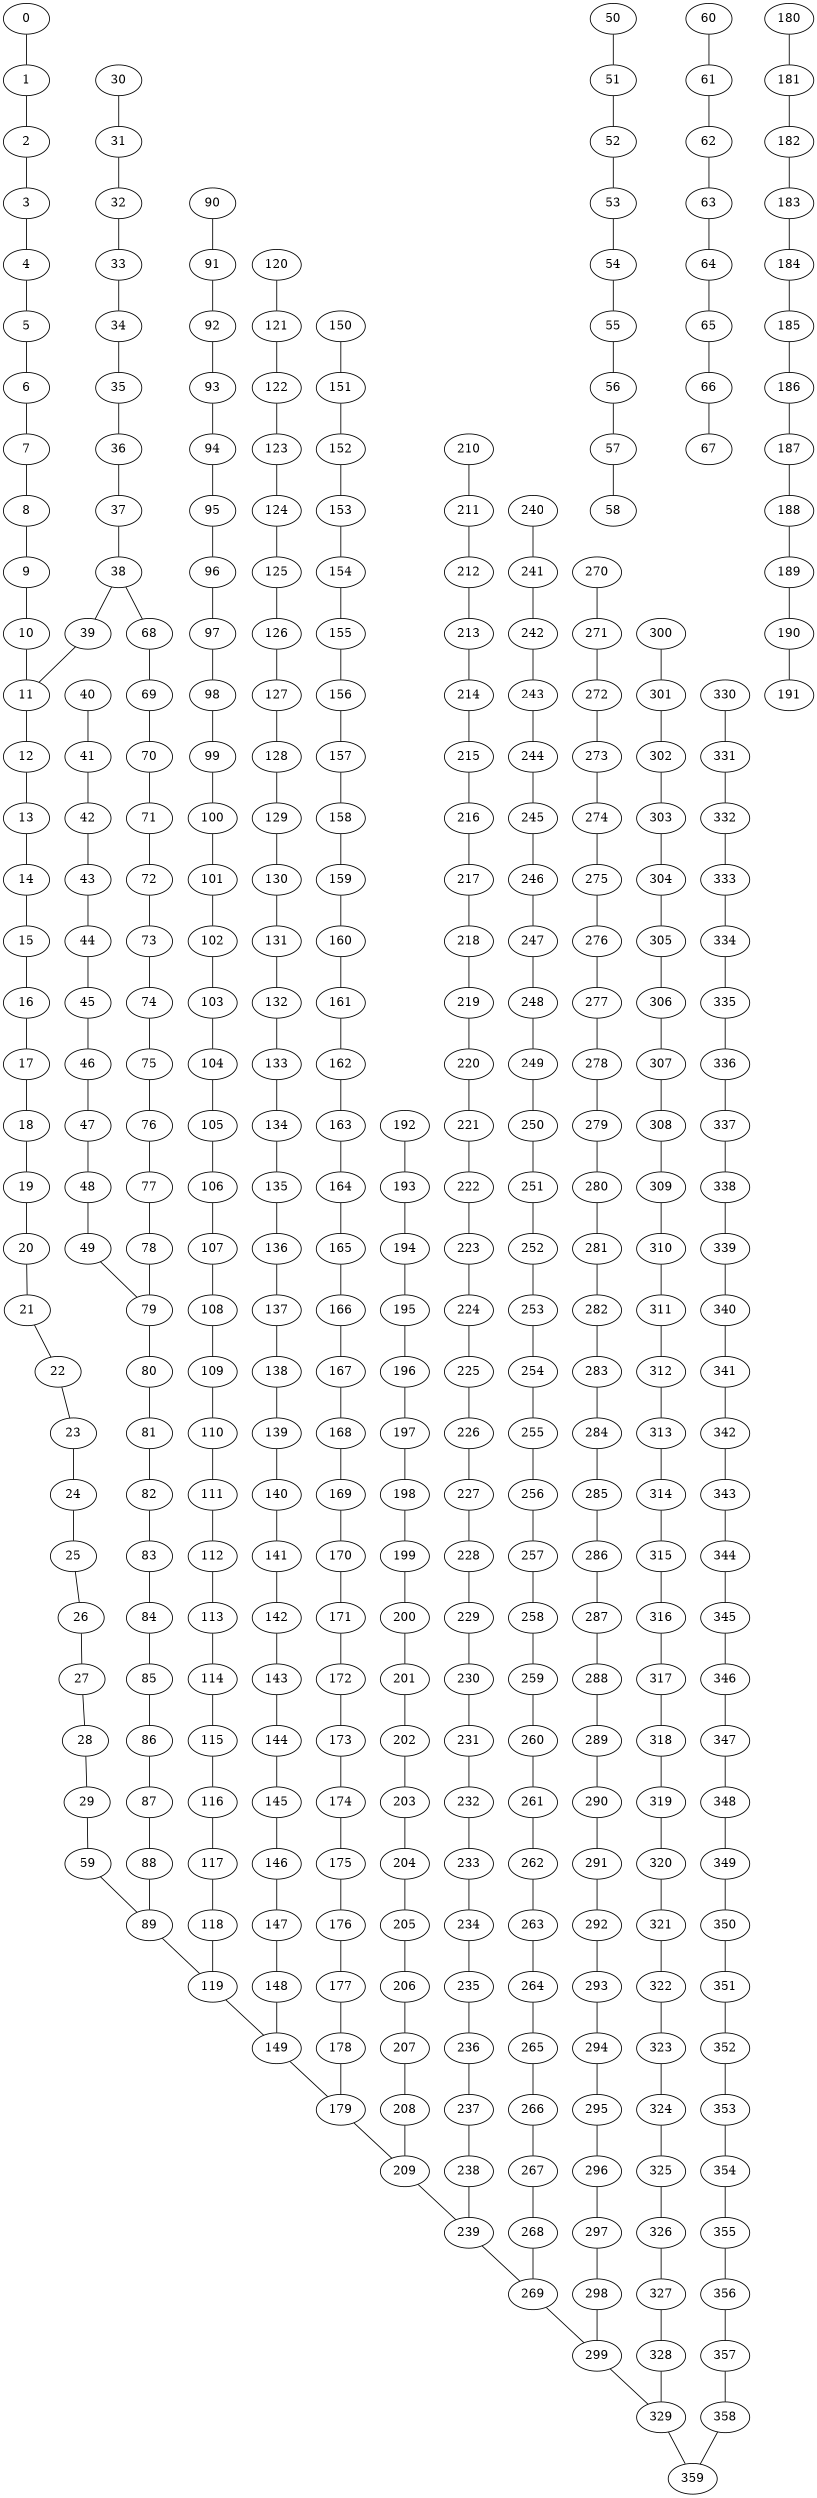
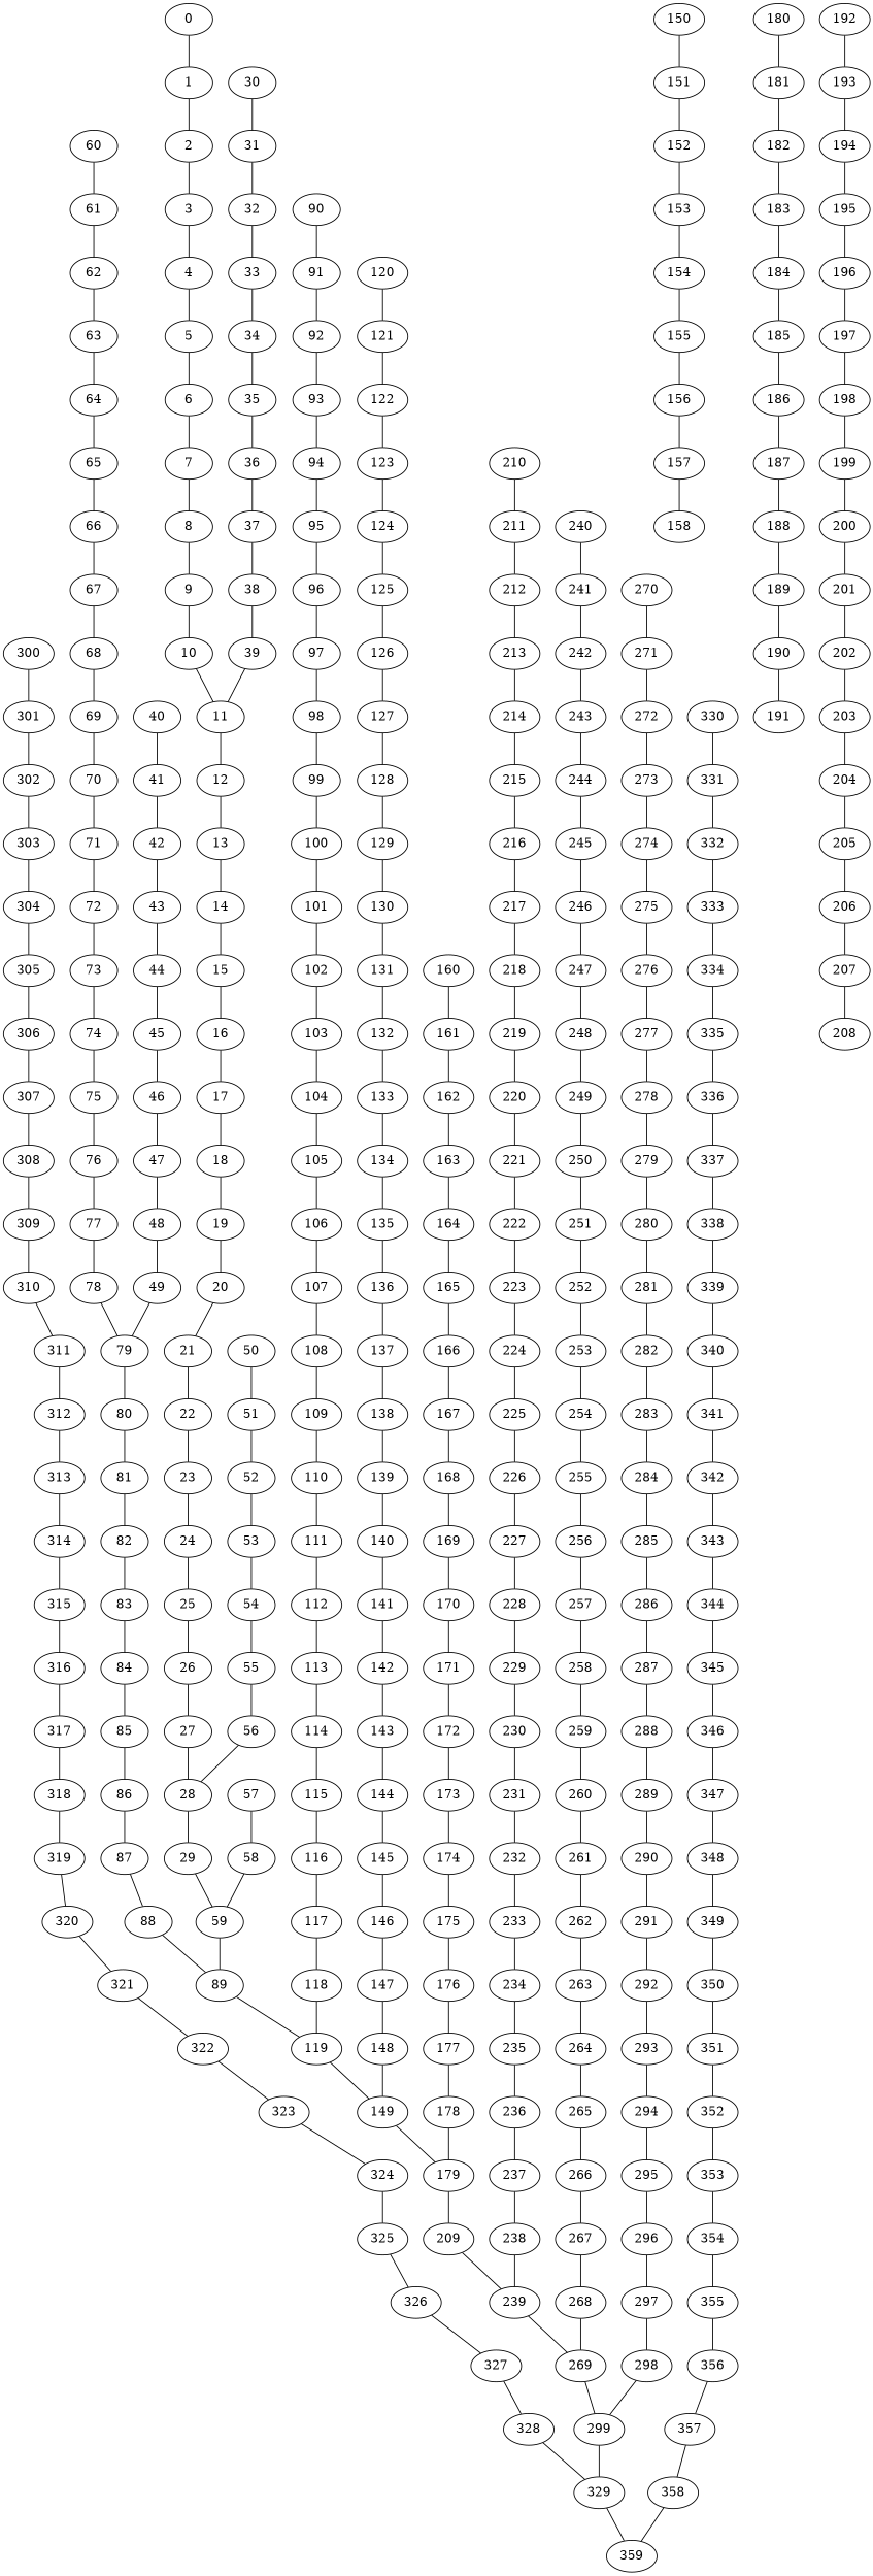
  graph {
    0
    1
    2
    3
    4
    5
    6
    7
    8
    9
    10
    11
    12
    13
    14
    15
    16
    17
    18
    19
    20
    21
    22
    23
    24
    25
    26
    27
    28
    29
    59
    89
    30
    31
    32
    33
    34
    35
    36
    37
    38
    39
    40
    41
    42
    43
    44
    45
    46
    47
    48
    49
    79
    50
    51
    52
    53
    54
    55
    56
    57
    58
    119
    60
    61
    62
    63
    64
    65
    66
    67
    68
    69
    70
    71
    72
    73
    74
    75
    76
    77
    78
    80
    81
    82
    83
    84
    85
    86
    87
    88
    149
    90
    91
    92
    93
    94
    95
    96
    97
    98
    99
    100
    101
    102
    103
    104
    105
    106
    107
    108
    109
    110
    111
    112
    113
    114
    115
    116
    117
    118
    179
    120
    121
    122
    123
    124
    125
    126
    127
    128
    129
    130
    131
    132
    133
    134
    135
    136
    137
    138
    139
    140
    141
    142
    143
    144
    145
    146
    147
    148
    209
    150
    151
    152
    153
    154
    155
    156
    157
    158
-   159
    160
    161
    162
    163
    164
    165
    166
    167
    168
    169
    170
    171
    172
    173
    174
    175
    176
    177
    178
    239
    180
    181
    182
    183
    184
    185
    186
    187
    188
    189
    190
    191
    192
    193
    194
    195
    196
    197
    198
    199
    200
    201
    202
    203
    204
    205
    206
    207
    208
    269
    210
    211
    212
    213
    214
    215
    216
    217
    218
    219
    220
    221
    222
    223
    224
    225
    226
    227
    228
    229
    230
    231
    232
    233
    234
    235
    236
    237
    238
    299
    240
    241
    242
    243
    244
    245
    246
    247
    248
    249
    250
    251
    252
    253
    254
    255
    256
    257
    258
    259
    260
    261
    262
    263
    264
    265
    266
    267
    268
    329
    270
    271
    272
    273
    274
    275
    276
    277
    278
    279
    280
    281
    282
    283
    284
    285
    286
    287
    288
    289
    290
    291
    292
    293
    294
    295
    296
    297
    298
    359
    300
    301
    302
    303
    304
    305
    306
    307
    308
    309
    310
    311
    312
    313
    314
    315
    316
    317
    318
    319
    320
    321
    322
    323
    324
    325
    326
    327
    328
    330
    331
    332
    333
    334
    335
    336
    337
    338
    339
    340
    341
    342
    343
    344
    345
    346
    347
    348
    349
    350
    351
    352
    353
    354
    355
    356
    357
    358
    0 -- 1
    1 -- 2
    2 -- 3
    3 -- 4
    4 -- 5
    5 -- 6
    6 -- 7
    7 -- 8
    8 -- 9
    9 -- 10
    10 -- 11
    11 -- 12
    12 -- 13
    13 -- 14
    14 -- 15
    15 -- 16
    16 -- 17
    17 -- 18
    18 -- 19
    19 -- 20
    20 -- 21
    21 -- 22
    22 -- 23
    23 -- 24
    24 -- 25
    25 -- 26
    26 -- 27
    27 -- 28
    28 -- 29
    29 -- 59
    59 -- 89
    89 -- 119
    30 -- 31
    31 -- 32
    32 -- 33
    33 -- 34
    34 -- 35
    35 -- 36
    36 -- 37
    37 -- 38
    38 -- 39
    39 -- 11
    40 -- 41
    41 -- 42
    42 -- 43
    43 -- 44
    44 -- 45
    45 -- 46
    46 -- 47
    47 -- 48
    48 -- 49
    49 -- 79
    79 -- 80
    50 -- 51
    51 -- 52
    52 -- 53
    53 -- 54
    54 -- 55
    55 -- 56
-   56 -- 57
+   56 -- 28
    57 -- 58
+   58 -- 59
    119 -- 149
    60 -- 61
    61 -- 62
    62 -- 63
    63 -- 64
    64 -- 65
    65 -- 66
    66 -- 67
-   38 -- 68
+   67 -- 68
    68 -- 69
    69 -- 70
    70 -- 71
    71 -- 72
    72 -- 73
    73 -- 74
    74 -- 75
    75 -- 76
    76 -- 77
    77 -- 78
    78 -- 79
    80 -- 81
    81 -- 82
    82 -- 83
    83 -- 84
    84 -- 85
    85 -- 86
    86 -- 87
    87 -- 88
    88 -- 89
    149 -- 179
    90 -- 91
    91 -- 92
    92 -- 93
    93 -- 94
    94 -- 95
    95 -- 96
    96 -- 97
    97 -- 98
    98 -- 99
    99 -- 100
    100 -- 101
    101 -- 102
    102 -- 103
    103 -- 104
    104 -- 105
    105 -- 106
    106 -- 107
    107 -- 108
    108 -- 109
    109 -- 110
    110 -- 111
    111 -- 112
    112 -- 113
    113 -- 114
    114 -- 115
    115 -- 116
    116 -- 117
    117 -- 118
    118 -- 119
    179 -- 209
    120 -- 121
    121 -- 122
    122 -- 123
    123 -- 124
    124 -- 125
    125 -- 126
    126 -- 127
    127 -- 128
    128 -- 129
    129 -- 130
    130 -- 131
    131 -- 132
    132 -- 133
    133 -- 134
    134 -- 135
    135 -- 136
    136 -- 137
    137 -- 138
    138 -- 139
    139 -- 140
    140 -- 141
    141 -- 142
    142 -- 143
    143 -- 144
    144 -- 145
    145 -- 146
    146 -- 147
    147 -- 148
    148 -- 149
    209 -- 239
    150 -- 151
    151 -- 152
    152 -- 153
    153 -- 154
    154 -- 155
    155 -- 156
    156 -- 157
    157 -- 158
-   158 -- 159
-   159 -- 160
    160 -- 161
    161 -- 162
    162 -- 163
    163 -- 164
    164 -- 165
    165 -- 166
    166 -- 167
    167 -- 168
    168 -- 169
    169 -- 170
    170 -- 171
    171 -- 172
    172 -- 173
    173 -- 174
    174 -- 175
    175 -- 176
    176 -- 177
    177 -- 178
    178 -- 179
    239 -- 269
    180 -- 181
    181 -- 182
    182 -- 183
    183 -- 184
    184 -- 185
    185 -- 186
    186 -- 187
    187 -- 188
    188 -- 189
    189 -- 190
    190 -- 191
    192 -- 193
    193 -- 194
    194 -- 195
    195 -- 196
    196 -- 197
    197 -- 198
    198 -- 199
    199 -- 200
    200 -- 201
    201 -- 202
    202 -- 203
    203 -- 204
    204 -- 205
    205 -- 206
    206 -- 207
    207 -- 208
-   208 -- 209
    269 -- 299
    210 -- 211
    211 -- 212
    212 -- 213
    213 -- 214
    214 -- 215
    215 -- 216
    216 -- 217
    217 -- 218
    218 -- 219
    219 -- 220
    220 -- 221
    221 -- 222
    222 -- 223
    223 -- 224
    224 -- 225
    225 -- 226
    226 -- 227
    227 -- 228
    228 -- 229
    229 -- 230
    230 -- 231
    231 -- 232
    232 -- 233
    233 -- 234
    234 -- 235
    235 -- 236
    236 -- 237
    237 -- 238
    238 -- 239
    299 -- 329
    240 -- 241
    241 -- 242
    242 -- 243
    243 -- 244
    244 -- 245
    245 -- 246
    246 -- 247
    247 -- 248
    248 -- 249
    249 -- 250
    250 -- 251
    251 -- 252
    252 -- 253
    253 -- 254
    254 -- 255
    255 -- 256
    256 -- 257
    257 -- 258
    258 -- 259
    259 -- 260
    260 -- 261
    261 -- 262
    262 -- 263
    263 -- 264
    264 -- 265
    265 -- 266
    266 -- 267
    267 -- 268
    268 -- 269
    329 -- 359
    270 -- 271
    271 -- 272
    272 -- 273
    273 -- 274
    274 -- 275
    275 -- 276
    276 -- 277
    277 -- 278
    278 -- 279
    279 -- 280
    280 -- 281
    281 -- 282
    282 -- 283
    283 -- 284
    284 -- 285
    285 -- 286
    286 -- 287
    287 -- 288
    288 -- 289
    289 -- 290
    290 -- 291
    291 -- 292
    292 -- 293
    293 -- 294
    294 -- 295
    295 -- 296
    296 -- 297
    297 -- 298
    298 -- 299
    300 -- 301
    301 -- 302
    302 -- 303
    303 -- 304
    304 -- 305
    305 -- 306
    306 -- 307
    307 -- 308
    308 -- 309
    309 -- 310
    310 -- 311
    311 -- 312
    312 -- 313
    313 -- 314
    314 -- 315
    315 -- 316
    316 -- 317
    317 -- 318
    318 -- 319
    319 -- 320
    320 -- 321
    321 -- 322
    322 -- 323
    323 -- 324
    324 -- 325
    325 -- 326
    326 -- 327
    327 -- 328
    328 -- 329
    330 -- 331
    331 -- 332
    332 -- 333
    333 -- 334
    334 -- 335
    335 -- 336
    336 -- 337
    337 -- 338
    338 -- 339
    339 -- 340
    340 -- 341
    341 -- 342
    342 -- 343
    343 -- 344
    344 -- 345
    345 -- 346
    346 -- 347
    347 -- 348
    348 -- 349
    349 -- 350
    350 -- 351
    351 -- 352
    352 -- 353
    353 -- 354
    354 -- 355
    355 -- 356
    356 -- 357
    357 -- 358
    358 -- 359
  }
